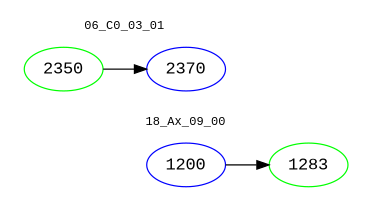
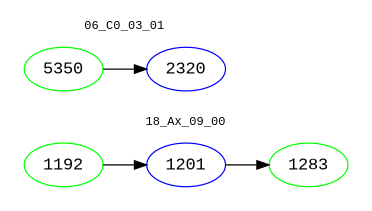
  digraph {
    fontname="Liberation Mono"
    rankdir=LR
    node [color=green fontname="Liberation Mono"]
    edge [color=black fontname="Liberation Mono"]
-   n2 [color=blue label=1200]
+   n1 [label=1192]
+   n2 [color=blue label=1201]
    n3 [label=1283]
-   n4 [label=2350]
-   n5 [color=blue label=2370]
+   n4 [label=5350]
+   n5 [color=blue label=2320]
    subgraph cluster_1 {
      color=white
      fontsize=10
      label="18_Ax_09_00"
+     n1
      n2
      n3
    }
    subgraph cluster_2 {
      color=white
      fontsize=10
      label="06_C0_03_01"
      n4
      n5
    }
+   n1 -> n2
    n2 -> n3
    n4 -> n5
  }
